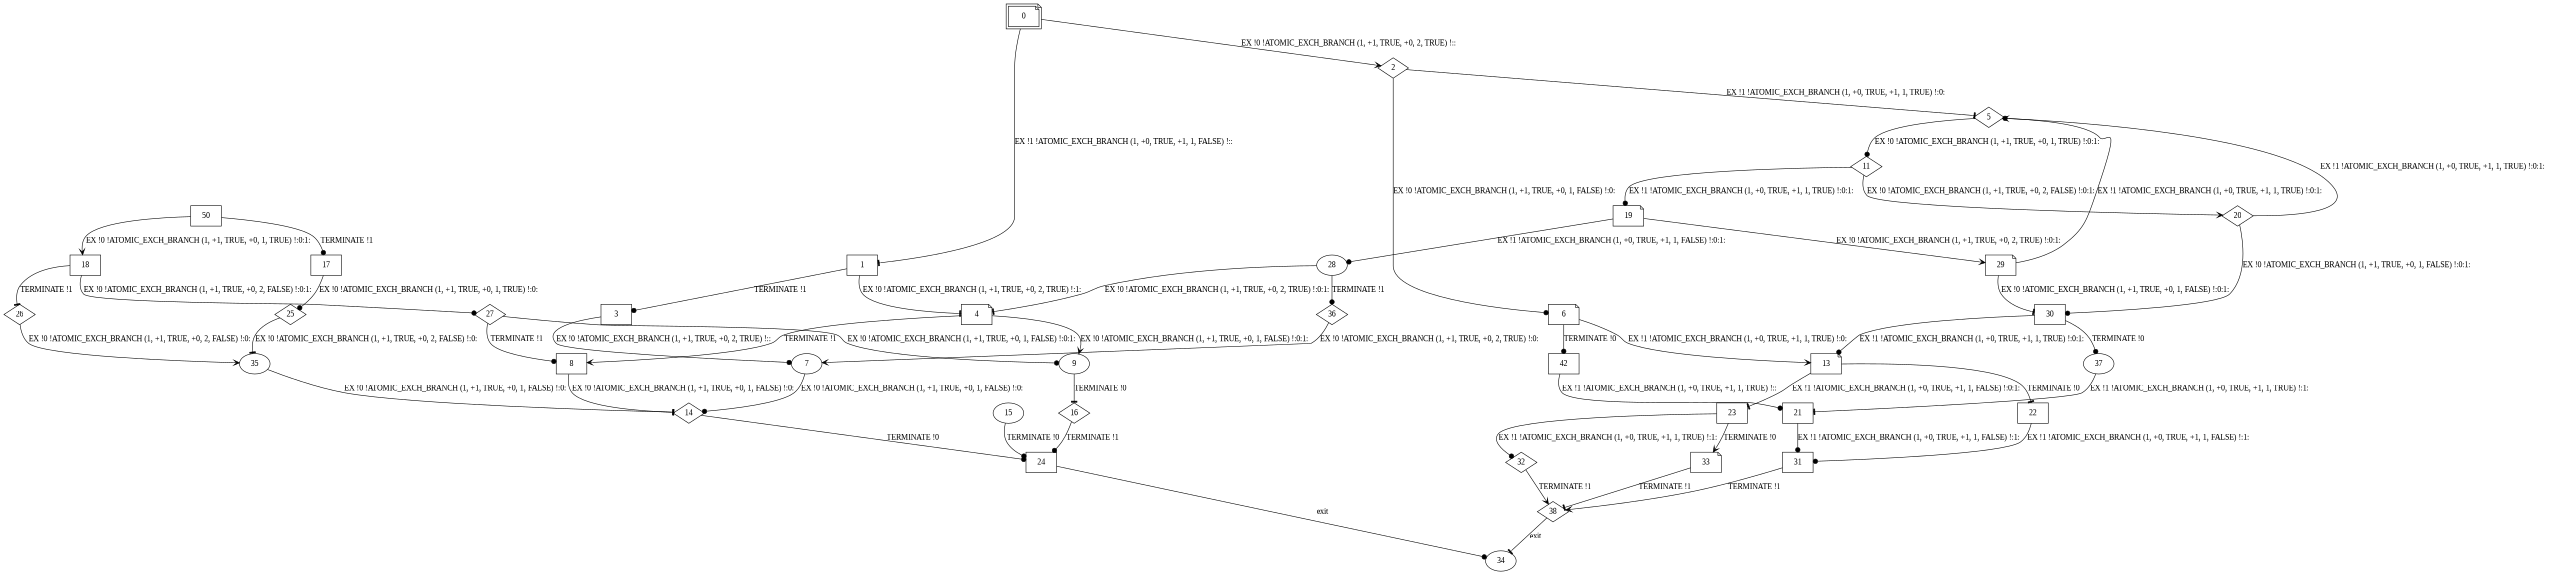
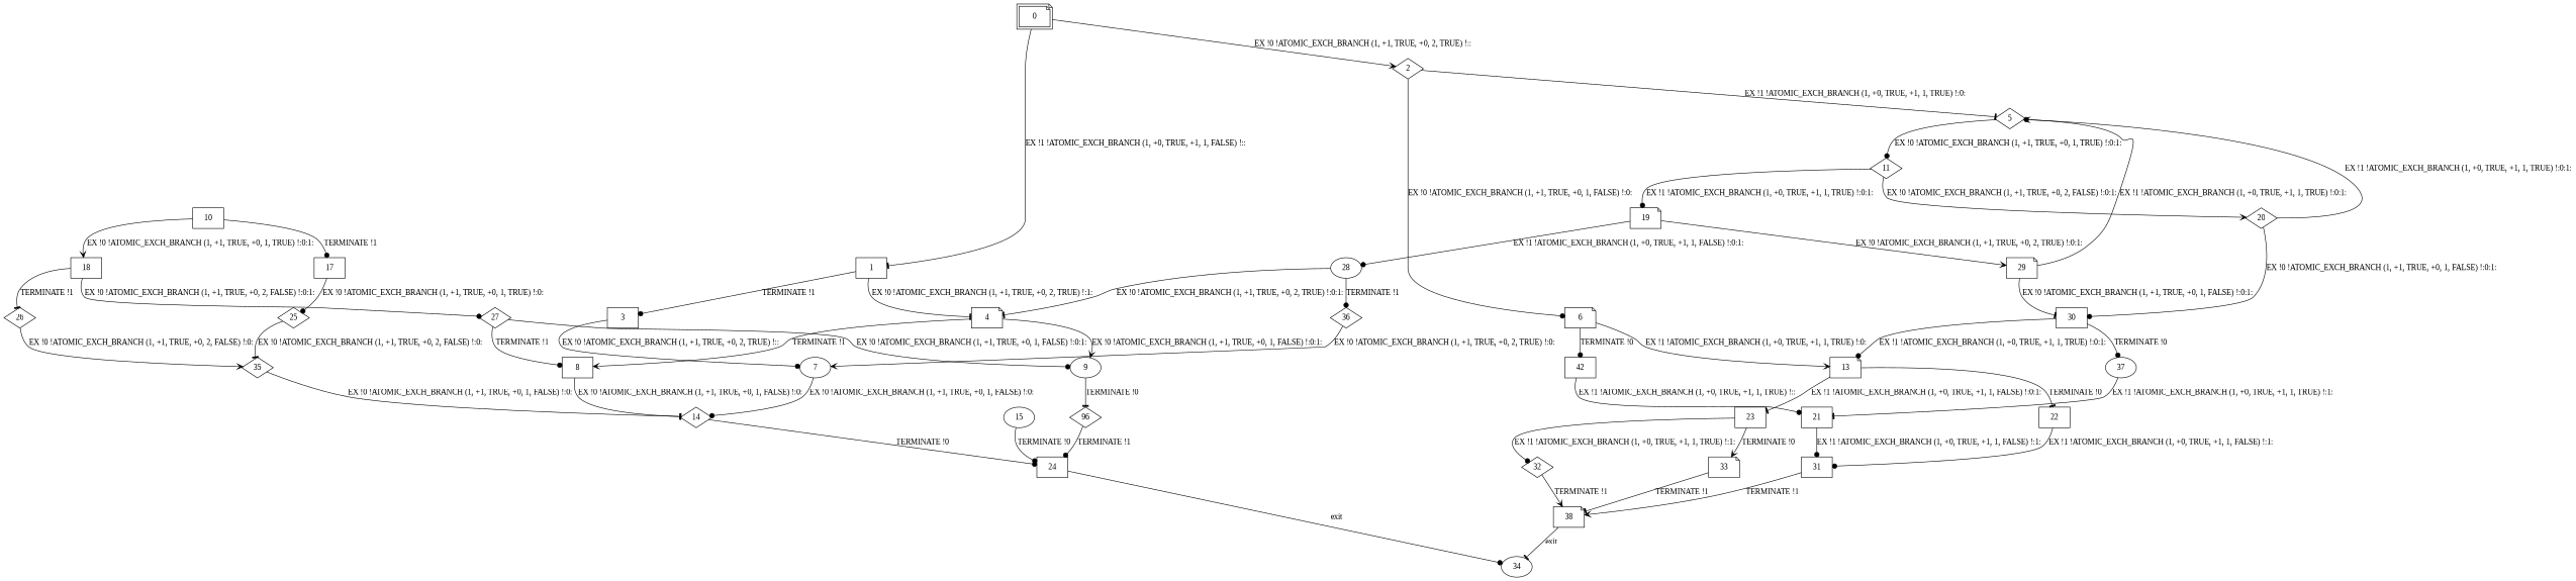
  digraph {
    fontname="Liberation Serif"
    node [fontname="Liberation Serif" shape=box]
    edge [arrowhead=dot fontname="Liberation Serif"]
    0 [peripheries=2 shape=note]
    1
    2 [shape=diamond]
    3
    4 [shape=note]
    5 [shape=diamond]
    6 [shape=note]
    7 [shape=ellipse]
    8
    9 [shape=ellipse]
    11 [shape=diamond]
    n12 [label=42]
    13 [shape=note]
    14 [shape=diamond]
-   16 [shape=diamond]
-   10 [label=50]
+   16 [shape=diamond label=96]
+   10
    17
    18
    19 [shape=note]
    20 [shape=diamond]
    21
    22
    23
    24
    15 [shape=ellipse]
    25 [shape=diamond]
    26 [shape=diamond]
    27 [shape=diamond]
    28 [shape=ellipse]
    29 [shape=note]
    30
    31
    32 [shape=diamond]
    33 [shape=note]
    34 [shape=ellipse]
-   35 [shape=ellipse]
+   35 [shape=diamond]
    36 [shape=diamond]
    37 [shape=ellipse]
-   38 [shape=diamond]
+   38 [shape=note]
    0 -> 1 [arrowhead=tee label="EX !1 !ATOMIC_EXCH_BRANCH (1, +0, TRUE, +1, 1, FALSE) !::"]
    0 -> 2 [arrowhead=vee label="EX !0 !ATOMIC_EXCH_BRANCH (1, +1, TRUE, +0, 2, TRUE) !::"]
    1 -> 3 [label="TERMINATE !1"]
    1 -> 4 [arrowhead=tee label="EX !0 !ATOMIC_EXCH_BRANCH (1, +1, TRUE, +0, 2, TRUE) !:1:"]
    2 -> 5 [arrowhead=tee label="EX !1 !ATOMIC_EXCH_BRANCH (1, +0, TRUE, +1, 1, TRUE) !:0:"]
    2 -> 6 [label="EX !0 !ATOMIC_EXCH_BRANCH (1, +1, TRUE, +0, 1, FALSE) !:0:"]
    3 -> 7 [label="EX !0 !ATOMIC_EXCH_BRANCH (1, +1, TRUE, +0, 2, TRUE) !::"]
    4 -> 8 [arrowhead=vee label="TERMINATE !1"]
    4 -> 9 [arrowhead=vee label="EX !0 !ATOMIC_EXCH_BRANCH (1, +1, TRUE, +0, 1, FALSE) !:0:1:"]
    5 -> 11 [label="EX !0 !ATOMIC_EXCH_BRANCH (1, +1, TRUE, +0, 1, TRUE) !:0:1:"]
    6 -> n12 [label="TERMINATE !0"]
    6 -> 13 [arrowhead=vee label="EX !1 !ATOMIC_EXCH_BRANCH (1, +0, TRUE, +1, 1, TRUE) !:0:"]
    7 -> 14 [label="EX !0 !ATOMIC_EXCH_BRANCH (1, +1, TRUE, +0, 1, FALSE) !:0:"]
    8 -> 14 [arrowhead=tee label="EX !0 !ATOMIC_EXCH_BRANCH (1, +1, TRUE, +0, 1, FALSE) !:0:"]
    9 -> 16 [arrowhead=tee label="TERMINATE !0"]
    11 -> 19 [label="EX !1 !ATOMIC_EXCH_BRANCH (1, +0, TRUE, +1, 1, TRUE) !:0:1:"]
    11 -> 20 [arrowhead=vee label="EX !0 !ATOMIC_EXCH_BRANCH (1, +1, TRUE, +0, 2, FALSE) !:0:1:"]
    n12 -> 21 [label="EX !1 !ATOMIC_EXCH_BRANCH (1, +0, TRUE, +1, 1, TRUE) !::"]
    13 -> 22 [arrowhead=tee label="TERMINATE !0"]
    13 -> 23 [arrowhead=tee label="EX !1 !ATOMIC_EXCH_BRANCH (1, +0, TRUE, +1, 1, FALSE) !:0:1:"]
    14 -> 24 [label="TERMINATE !0"]
    16 -> 24 [label="TERMINATE !1"]
    10 -> 17 [label="TERMINATE !1"]
    10 -> 18 [arrowhead=vee label="EX !0 !ATOMIC_EXCH_BRANCH (1, +1, TRUE, +0, 1, TRUE) !:0:1:"]
    17 -> 25 [label="EX !0 !ATOMIC_EXCH_BRANCH (1, +1, TRUE, +0, 1, TRUE) !:0:"]
    18 -> 26 [arrowhead=tee label="TERMINATE !1"]
    18 -> 27 [label="EX !0 !ATOMIC_EXCH_BRANCH (1, +1, TRUE, +0, 2, FALSE) !:0:1:"]
    19 -> 28 [label="EX !1 !ATOMIC_EXCH_BRANCH (1, +0, TRUE, +1, 1, FALSE) !:0:1:"]
    19 -> 29 [arrowhead=vee label="EX !0 !ATOMIC_EXCH_BRANCH (1, +1, TRUE, +0, 2, TRUE) !:0:1:"]
    20 -> 5 [arrowhead=vee label="EX !1 !ATOMIC_EXCH_BRANCH (1, +0, TRUE, +1, 1, TRUE) !:0:1:"]
    20 -> 30 [label="EX !0 !ATOMIC_EXCH_BRANCH (1, +1, TRUE, +0, 1, FALSE) !:0:1:"]
    21 -> 31 [label="EX !1 !ATOMIC_EXCH_BRANCH (1, +0, TRUE, +1, 1, FALSE) !:1:"]
    22 -> 31 [label="EX !1 !ATOMIC_EXCH_BRANCH (1, +0, TRUE, +1, 1, FALSE) !:1:"]
    23 -> 32 [label="EX !1 !ATOMIC_EXCH_BRANCH (1, +0, TRUE, +1, 1, TRUE) !:1:"]
    23 -> 33 [arrowhead=vee label="TERMINATE !0"]
    24 -> 34 [label=exit]
    15 -> 24 [label="TERMINATE !0"]
    25 -> 35 [arrowhead=tee label="EX !0 !ATOMIC_EXCH_BRANCH (1, +1, TRUE, +0, 2, FALSE) !:0:"]
    26 -> 35 [arrowhead=vee label="EX !0 !ATOMIC_EXCH_BRANCH (1, +1, TRUE, +0, 2, FALSE) !:0:"]
    27 -> 8 [label="TERMINATE !1"]
    27 -> 9 [label="EX !0 !ATOMIC_EXCH_BRANCH (1, +1, TRUE, +0, 1, FALSE) !:0:1:"]
    28 -> 4 [arrowhead=tee label="EX !0 !ATOMIC_EXCH_BRANCH (1, +1, TRUE, +0, 2, TRUE) !:0:1:"]
    28 -> 36 [label="TERMINATE !1"]
    29 -> 5 [label="EX !1 !ATOMIC_EXCH_BRANCH (1, +0, TRUE, +1, 1, TRUE) !:0:1:"]
    29 -> 30 [arrowhead=tee label="EX !0 !ATOMIC_EXCH_BRANCH (1, +1, TRUE, +0, 1, FALSE) !:0:1:"]
    30 -> 13 [label="EX !1 !ATOMIC_EXCH_BRANCH (1, +0, TRUE, +1, 1, TRUE) !:0:1:"]
    30 -> 37 [label="TERMINATE !0"]
    31 -> 38 [arrowhead=vee label="TERMINATE !1"]
    32 -> 38 [arrowhead=vee label="TERMINATE !1"]
    33 -> 38 [arrowhead=tee label="TERMINATE !1"]
    35 -> 14 [arrowhead=tee label="EX !0 !ATOMIC_EXCH_BRANCH (1, +1, TRUE, +0, 1, FALSE) !:0:"]
    36 -> 7 [arrowhead=vee label="EX !0 !ATOMIC_EXCH_BRANCH (1, +1, TRUE, +0, 2, TRUE) !:0:"]
    37 -> 21 [arrowhead=tee label="EX !1 !ATOMIC_EXCH_BRANCH (1, +0, TRUE, +1, 1, TRUE) !:1:"]
    38 -> 34 [arrowhead=tee label=exit]
  }
